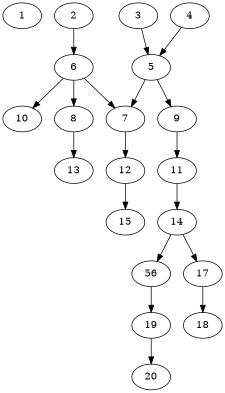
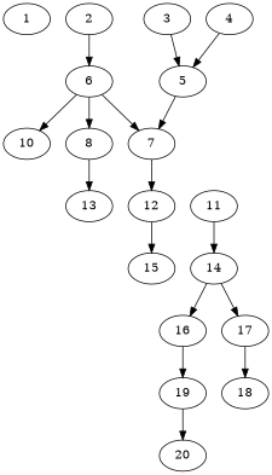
  digraph {
    node [alpha=0.15]
    1 [alpha=0.04 expect_size=38005760]
    2 [expect_size=47026176]
    6 [alpha=0.12 expect_size=44158976]
    7 [alpha=0.11 expect_size=11949056]
    8 [alpha=0.02 expect_size=23622656]
    10 [alpha=0.10 expect_size=37714944]
    12 [alpha=0.04 expect_size=23700480]
-   9 [alpha=0.09 expect_size=31767552]
    11 [alpha=0.19 expect_size=14925824]
    13 [alpha=0.11 expect_size=12198912]
    3 [alpha=0.08 expect_size=33977344]
    5 [alpha=0.06 expect_size=50017280]
    4 [expect_size=47329280]
    15 [alpha=0.11 expect_size=20513792]
    14 [expect_size=31600640]
-   16 [alpha=0.16 expect_size=33601536 label=56]
+   16 [alpha=0.16 expect_size=33601536]
    17 [alpha=0.16 expect_size=14366720]
    19 [alpha=0.10 expect_size=44569600]
    18 [alpha=0.16 expect_size=40272896]
    20 [alpha=0.09 expect_size=18190336]
    2 -> 6
    6 -> 7
    6 -> 8
    6 -> 10
    7 -> 12
    8 -> 13
    12 -> 15
-   9 -> 11
    11 -> 14
    3 -> 5
    5 -> 7
-   5 -> 9
    4 -> 5
    14 -> 16
    14 -> 17
    16 -> 19
    17 -> 18
    19 -> 20
  }
